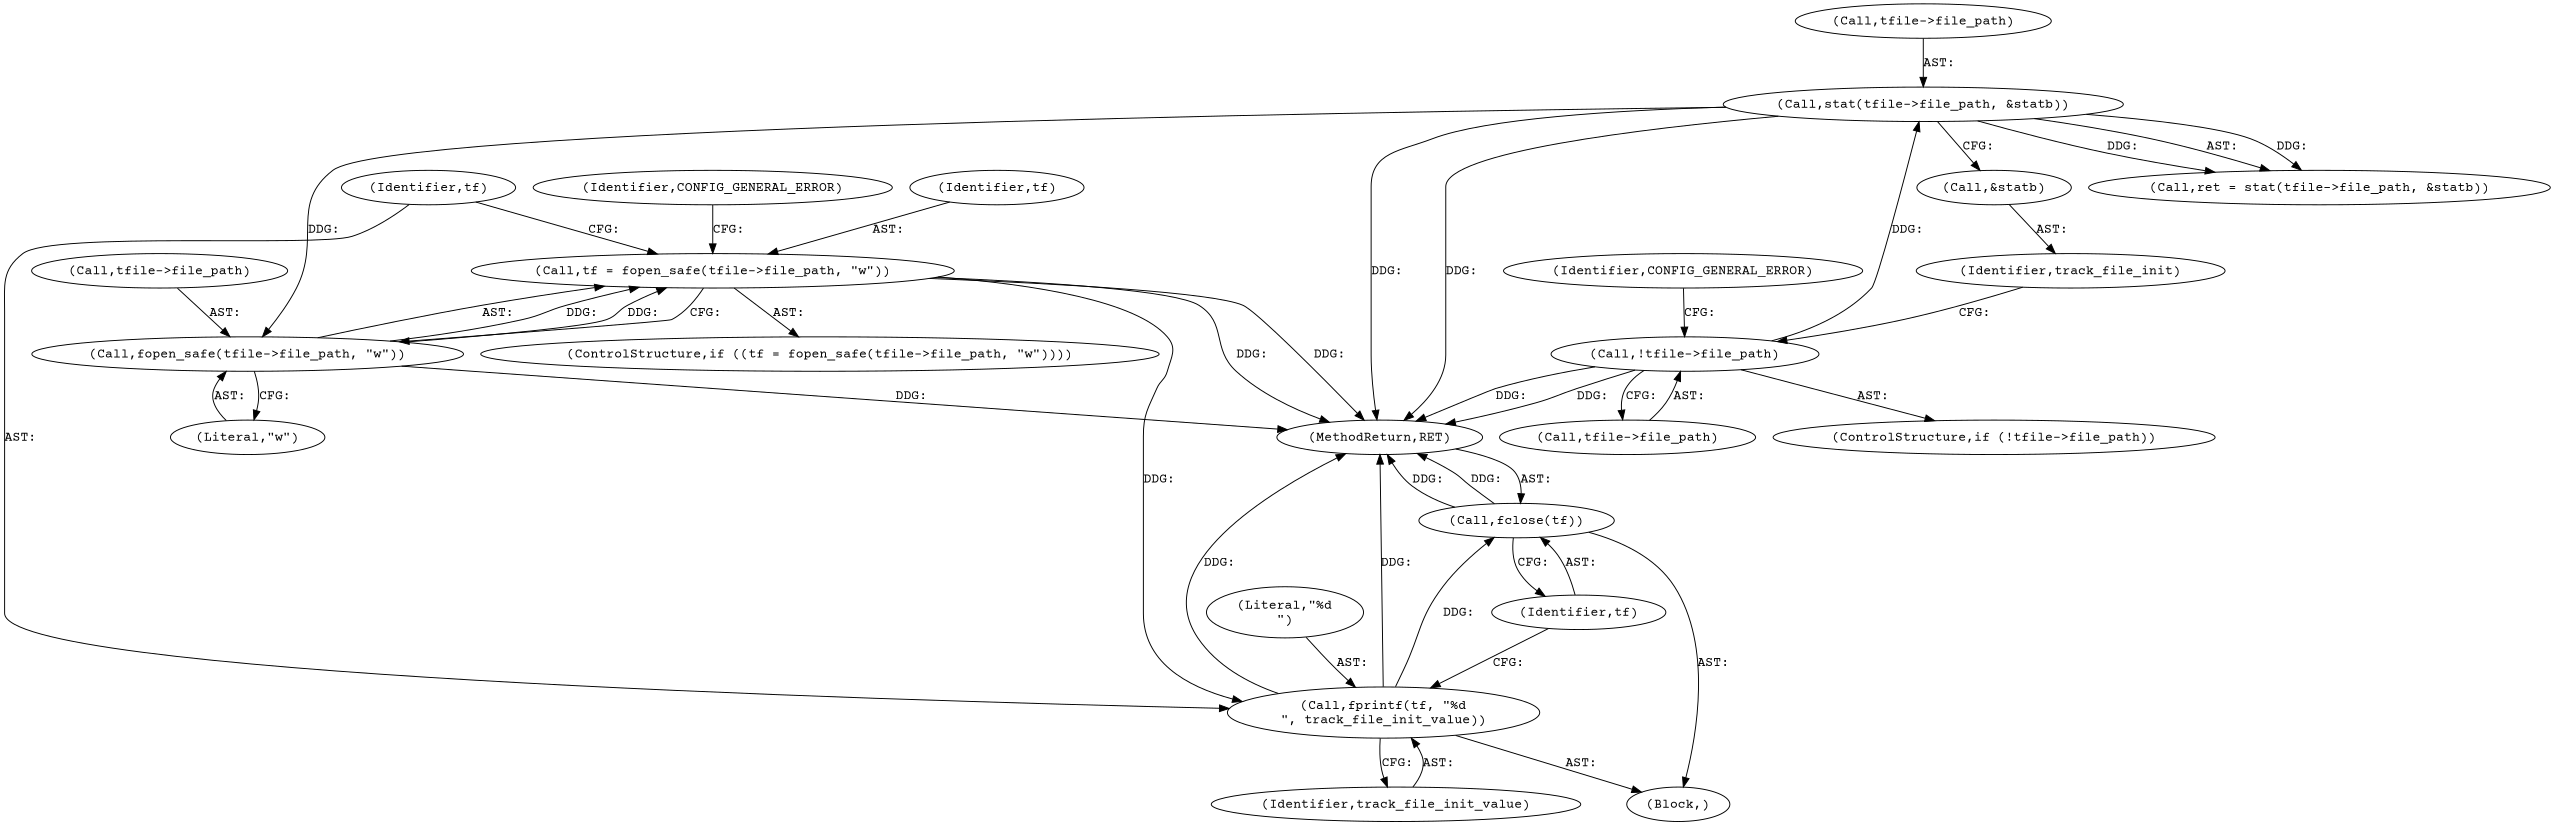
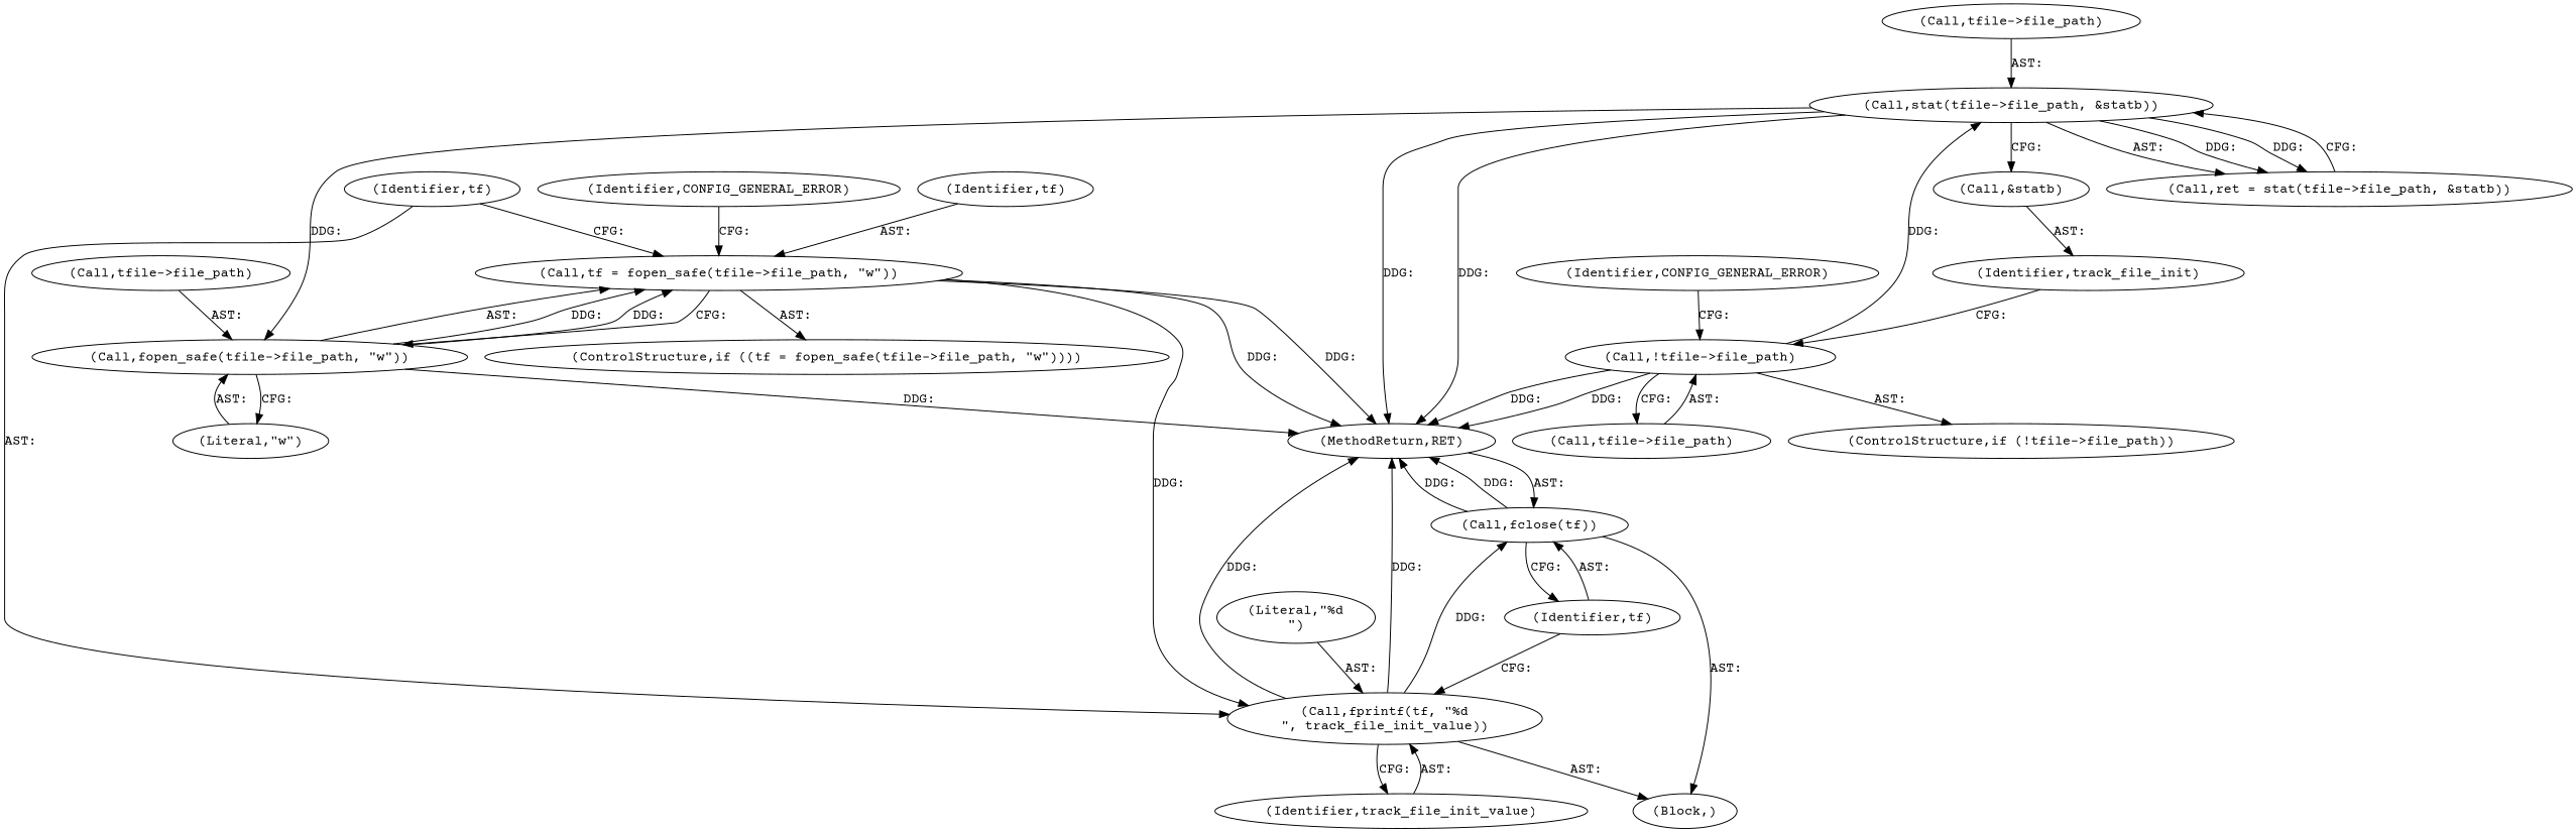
  digraph {
    fontname="Courier Prime"
    node [fontname="Courier Prime"]
    edge [fontname="Courier Prime"]
    n1 [label="(Call,tf = fopen_safe(tfile->file_path, \"w\"))"]
    n2 [label="(Call,fopen_safe(tfile->file_path, \"w\"))"]
    n3 [label="(Call,fprintf(tf, \"%d\n\", track_file_init_value))"]
    n4 [label="(ControlStructure,if ((tf = fopen_safe(tfile->file_path, \"w\"))))"]
    n5 [label="(MethodReturn,RET)"]
    n6 [label="(Literal,\"w\")"]
    n7 [label="(Call,fclose(tf))"]
    n8 [label="(Identifier,track_file_init_value)"]
    n9 [label="(Block,)"]
    n10 [label="(Call,stat(tfile->file_path, &statb))"]
    n11 [label="(Call,&statb)"]
    n12 [label="(Call,ret = stat(tfile->file_path, &statb))"]
    n13 [label="(Identifier,track_file_init)"]
    n14 [label="(Call,!tfile->file_path)"]
    n15 [label="(Call,tfile->file_path)"]
    n16 [label="(ControlStructure,if (!tfile->file_path))"]
    n17 [label="(Identifier,tf)"]
    n18 [label="(Identifier,tf)"]
    n19 [label="(Literal,\"%d\n\")"]
    n20 [label="(Call,tfile->file_path)"]
    n21 [label="(Identifier,CONFIG_GENERAL_ERROR)"]
    n22 [label="(Identifier,tf)"]
    n23 [label="(Call,tfile->file_path)"]
    n24 [label="(Identifier,CONFIG_GENERAL_ERROR)"]
    n1 -> n2 [label="CFG: "]
    n1 -> n3 [label="DDG: "]
    n1 -> n4 [label="AST: "]
    n1 -> n5 [label="DDG: "]
    n1 -> n5 [label="DDG: "]
    n2 -> n1 [label="AST: "]
    n2 -> n1 [label="DDG: "]
    n2 -> n1 [label="DDG: "]
    n2 -> n5 [label="DDG: "]
    n2 -> n6 [label="CFG: "]
    n3 -> n5 [label="DDG: "]
    n3 -> n5 [label="DDG: "]
    n3 -> n7 [label="DDG: "]
    n3 -> n8 [label="CFG: "]
    n3 -> n9 [label="AST: "]
    n5 -> n7 [label="AST: "]
    n6 -> n2 [label="AST: "]
    n7 -> n5 [label="DDG: "]
    n7 -> n5 [label="DDG: "]
    n7 -> n9 [label="AST: "]
    n7 -> n17 [label="CFG: "]
    n8 -> n3 [label="AST: "]
    n10 -> n2 [label="DDG: "]
    n10 -> n5 [label="DDG: "]
    n10 -> n5 [label="DDG: "]
    n10 -> n11 [label="CFG: "]
    n10 -> n12 [label="AST: "]
    n10 -> n12 [label="DDG: "]
    n10 -> n12 [label="DDG: "]
    n11 -> n13 [label="AST: "]
+   n12 -> n10 [label="CFG: "]
    n13 -> n14 [label="CFG: "]
    n14 -> n5 [label="DDG: "]
    n14 -> n5 [label="DDG: "]
    n14 -> n10 [label="DDG: "]
    n14 -> n15 [label="CFG: "]
    n14 -> n16 [label="AST: "]
    n15 -> n14 [label="AST: "]
    n17 -> n3 [label="CFG: "]
    n17 -> n7 [label="AST: "]
    n18 -> n1 [label="CFG: "]
    n18 -> n3 [label="AST: "]
    n19 -> n3 [label="AST: "]
    n20 -> n2 [label="AST: "]
    n21 -> n1 [label="CFG: "]
    n22 -> n1 [label="AST: "]
    n23 -> n10 [label="AST: "]
    n24 -> n14 [label="CFG: "]
  }
